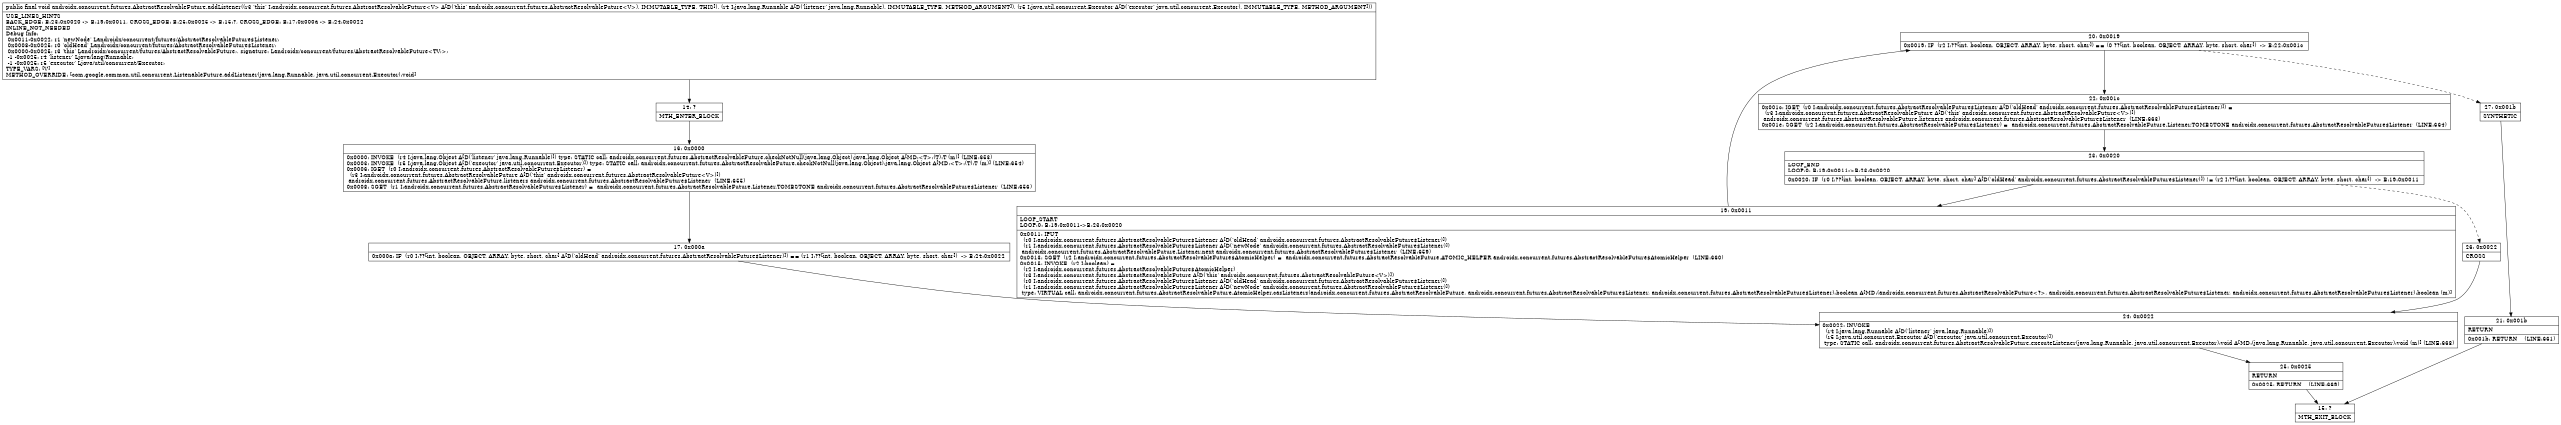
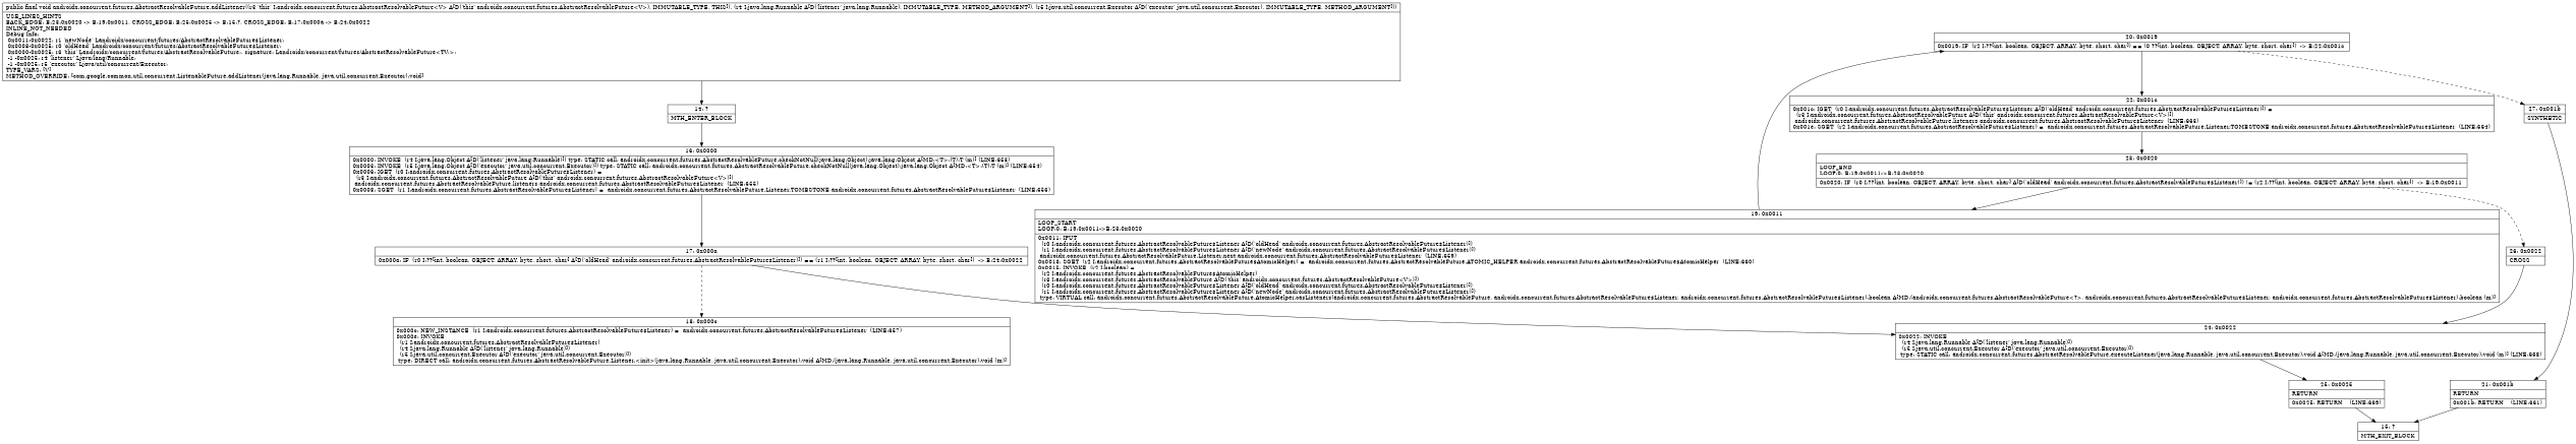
  digraph {
    node [shape=record]
    n1 [label="{14\:\ ?|MTH_ENTER_BLOCK\l}"]
    n2 [label="{16\:\ 0x0000|0x0000: INVOKE  (r4 I:java.lang.Object A[D('listener' java.lang.Runnable)]) type: STATIC call: androidx.concurrent.futures.AbstractResolvableFuture.checkNotNull(java.lang.Object):java.lang.Object A[MD:\<T\>:(T):T (m)] (LINE:653)\l0x0003: INVOKE  (r5 I:java.lang.Object A[D('executor' java.util.concurrent.Executor)]) type: STATIC call: androidx.concurrent.futures.AbstractResolvableFuture.checkNotNull(java.lang.Object):java.lang.Object A[MD:\<T\>:(T):T (m)] (LINE:654)\l0x0006: IGET  (r0 I:androidx.concurrent.futures.AbstractResolvableFuture$Listener) = \l  (r3 I:androidx.concurrent.futures.AbstractResolvableFuture A[D('this' androidx.concurrent.futures.AbstractResolvableFuture\<V\>)])\l androidx.concurrent.futures.AbstractResolvableFuture.listeners androidx.concurrent.futures.AbstractResolvableFuture$Listener  (LINE:655)\l0x0008: SGET  (r1 I:androidx.concurrent.futures.AbstractResolvableFuture$Listener) =  androidx.concurrent.futures.AbstractResolvableFuture.Listener.TOMBSTONE androidx.concurrent.futures.AbstractResolvableFuture$Listener  (LINE:656)\l}"]
    n3 [label="{17\:\ 0x000a|0x000a: IF  (r0 I:??[int, boolean, OBJECT, ARRAY, byte, short, char] A[D('oldHead' androidx.concurrent.futures.AbstractResolvableFuture$Listener)]) == (r1 I:??[int, boolean, OBJECT, ARRAY, byte, short, char])  \-\> B:24:0x0022 \l}"]
+   n4 [label="{18\:\ 0x000c|0x000c: NEW_INSTANCE  (r1 I:androidx.concurrent.futures.AbstractResolvableFuture$Listener) =  androidx.concurrent.futures.AbstractResolvableFuture$Listener  (LINE:657)\l0x000e: INVOKE  \l  (r1 I:androidx.concurrent.futures.AbstractResolvableFuture$Listener)\l  (r4 I:java.lang.Runnable A[D('listener' java.lang.Runnable)])\l  (r5 I:java.util.concurrent.Executor A[D('executor' java.util.concurrent.Executor)])\l type: DIRECT call: androidx.concurrent.futures.AbstractResolvableFuture.Listener.\<init\>(java.lang.Runnable, java.util.concurrent.Executor):void A[MD:(java.lang.Runnable, java.util.concurrent.Executor):void (m)]\l}"]
    n5 [label="{24\:\ 0x0022|0x0022: INVOKE  \l  (r4 I:java.lang.Runnable A[D('listener' java.lang.Runnable)])\l  (r5 I:java.util.concurrent.Executor A[D('executor' java.util.concurrent.Executor)])\l type: STATIC call: androidx.concurrent.futures.AbstractResolvableFuture.executeListener(java.lang.Runnable, java.util.concurrent.Executor):void A[MD:(java.lang.Runnable, java.util.concurrent.Executor):void (m)] (LINE:668)\l}"]
    n6 [label="{25\:\ 0x0025|RETURN\l|0x0025: RETURN    (LINE:669)\l}"]
    n7 [label="{19\:\ 0x0011|LOOP_START\lLOOP:0: B:19:0x0011\-\>B:23:0x0020\l|0x0011: IPUT  \l  (r0 I:androidx.concurrent.futures.AbstractResolvableFuture$Listener A[D('oldHead' androidx.concurrent.futures.AbstractResolvableFuture$Listener)])\l  (r1 I:androidx.concurrent.futures.AbstractResolvableFuture$Listener A[D('newNode' androidx.concurrent.futures.AbstractResolvableFuture$Listener)])\l androidx.concurrent.futures.AbstractResolvableFuture.Listener.next androidx.concurrent.futures.AbstractResolvableFuture$Listener  (LINE:659)\l0x0013: SGET  (r2 I:androidx.concurrent.futures.AbstractResolvableFuture$AtomicHelper) =  androidx.concurrent.futures.AbstractResolvableFuture.ATOMIC_HELPER androidx.concurrent.futures.AbstractResolvableFuture$AtomicHelper  (LINE:660)\l0x0015: INVOKE  (r2 I:boolean) = \l  (r2 I:androidx.concurrent.futures.AbstractResolvableFuture$AtomicHelper)\l  (r3 I:androidx.concurrent.futures.AbstractResolvableFuture A[D('this' androidx.concurrent.futures.AbstractResolvableFuture\<V\>)])\l  (r0 I:androidx.concurrent.futures.AbstractResolvableFuture$Listener A[D('oldHead' androidx.concurrent.futures.AbstractResolvableFuture$Listener)])\l  (r1 I:androidx.concurrent.futures.AbstractResolvableFuture$Listener A[D('newNode' androidx.concurrent.futures.AbstractResolvableFuture$Listener)])\l type: VIRTUAL call: androidx.concurrent.futures.AbstractResolvableFuture.AtomicHelper.casListeners(androidx.concurrent.futures.AbstractResolvableFuture, androidx.concurrent.futures.AbstractResolvableFuture$Listener, androidx.concurrent.futures.AbstractResolvableFuture$Listener):boolean A[MD:(androidx.concurrent.futures.AbstractResolvableFuture\<?\>, androidx.concurrent.futures.AbstractResolvableFuture$Listener, androidx.concurrent.futures.AbstractResolvableFuture$Listener):boolean (m)]\l}"]
    n8 [label="{20\:\ 0x0019|0x0019: IF  (r2 I:??[int, boolean, OBJECT, ARRAY, byte, short, char]) == (0 ??[int, boolean, OBJECT, ARRAY, byte, short, char])  \-\> B:22:0x001c \l}"]
    n9 [label="{22\:\ 0x001c|0x001c: IGET  (r0 I:androidx.concurrent.futures.AbstractResolvableFuture$Listener A[D('oldHead' androidx.concurrent.futures.AbstractResolvableFuture$Listener)]) = \l  (r3 I:androidx.concurrent.futures.AbstractResolvableFuture A[D('this' androidx.concurrent.futures.AbstractResolvableFuture\<V\>)])\l androidx.concurrent.futures.AbstractResolvableFuture.listeners androidx.concurrent.futures.AbstractResolvableFuture$Listener  (LINE:663)\l0x001e: SGET  (r2 I:androidx.concurrent.futures.AbstractResolvableFuture$Listener) =  androidx.concurrent.futures.AbstractResolvableFuture.Listener.TOMBSTONE androidx.concurrent.futures.AbstractResolvableFuture$Listener  (LINE:664)\l}"]
    n10 [label="{27\:\ 0x001b|SYNTHETIC\l}"]
    n11 [label="{23\:\ 0x0020|LOOP_END\lLOOP:0: B:19:0x0011\-\>B:23:0x0020\l|0x0020: IF  (r0 I:??[int, boolean, OBJECT, ARRAY, byte, short, char] A[D('oldHead' androidx.concurrent.futures.AbstractResolvableFuture$Listener)]) != (r2 I:??[int, boolean, OBJECT, ARRAY, byte, short, char])  \-\> B:19:0x0011 \l}"]
    n12 [label="{21\:\ 0x001b|RETURN\l|0x001b: RETURN    (LINE:661)\l}"]
    n13 [label="{26\:\ 0x0022|CROSS\l}"]
    n14 [label="{15\:\ ?|MTH_EXIT_BLOCK\l}"]
    n15 [label="{public final void androidx.concurrent.futures.AbstractResolvableFuture.addListener((r3 'this' I:androidx.concurrent.futures.AbstractResolvableFuture\<V\> A[D('this' androidx.concurrent.futures.AbstractResolvableFuture\<V\>), IMMUTABLE_TYPE, THIS]), (r4 I:java.lang.Runnable A[D('listener' java.lang.Runnable), IMMUTABLE_TYPE, METHOD_ARGUMENT]), (r5 I:java.util.concurrent.Executor A[D('executor' java.util.concurrent.Executor), IMMUTABLE_TYPE, METHOD_ARGUMENT]))  | USE_LINES_HINTS\lBACK_EDGE: B:23:0x0020 \-\> B:19:0x0011, CROSS_EDGE: B:25:0x0025 \-\> B:15:?, CROSS_EDGE: B:17:0x000a \-\> B:24:0x0022\lINLINE_NOT_NEEDED\lDebug Info:\l  0x0011\-0x0022: r1 'newNode' Landroidx\/concurrent\/futures\/AbstractResolvableFuture$Listener;\l  0x0008\-0x0025: r0 'oldHead' Landroidx\/concurrent\/futures\/AbstractResolvableFuture$Listener;\l  0x0000\-0x0025: r3 'this' Landroidx\/concurrent\/futures\/AbstractResolvableFuture;, signature: Landroidx\/concurrent\/futures\/AbstractResolvableFuture\<TV;\>;\l  \-1 \-0x0025: r4 'listener' Ljava\/lang\/Runnable;\l  \-1 \-0x0025: r5 'executor' Ljava\/util\/concurrent\/Executor;\lTYPE_VARS: [V]\lMETHOD_OVERRIDE: [com.google.common.util.concurrent.ListenableFuture.addListener(java.lang.Runnable, java.util.concurrent.Executor):void]\l}"]
    n1 -> n2
    n2 -> n3
+   n3 -> n4 [style=dashed]
    n3 -> n5
    n5 -> n6
    n6 -> n14
    n7 -> n8
    n8 -> n9
    n8 -> n10 [style=dashed]
    n9 -> n11
    n10 -> n12
    n11 -> n7
    n11 -> n13 [style=dashed]
    n12 -> n14
    n13 -> n5
    n15 -> n1
  }
